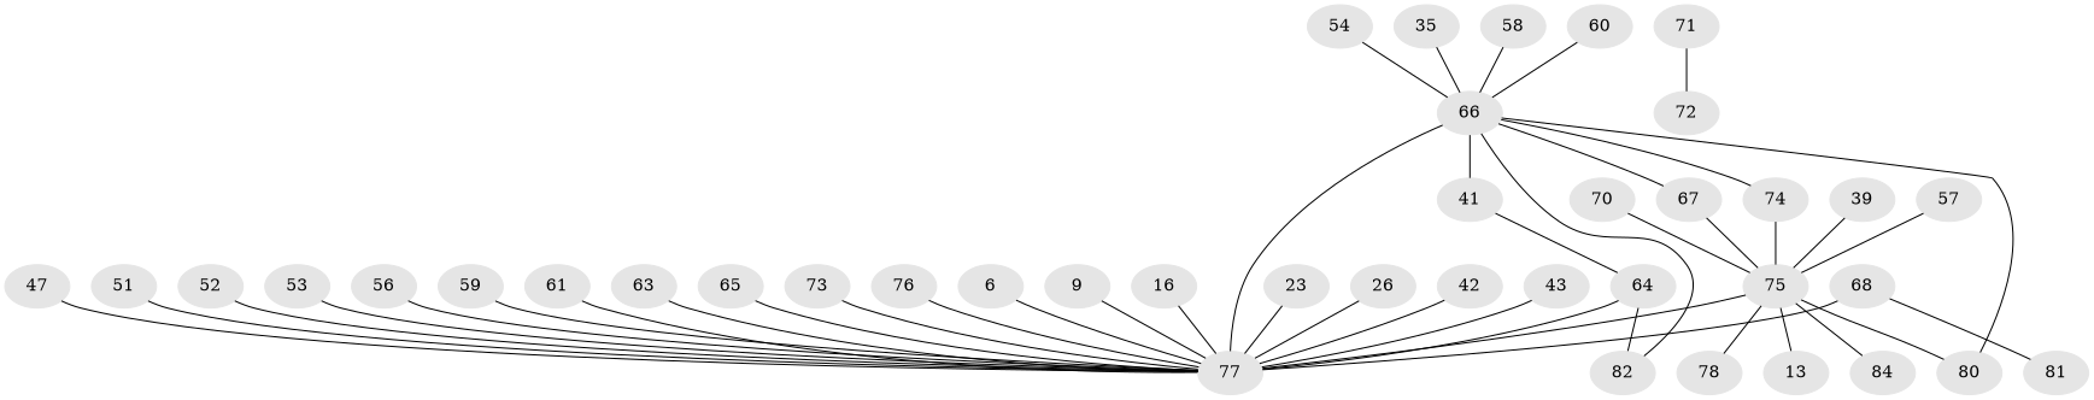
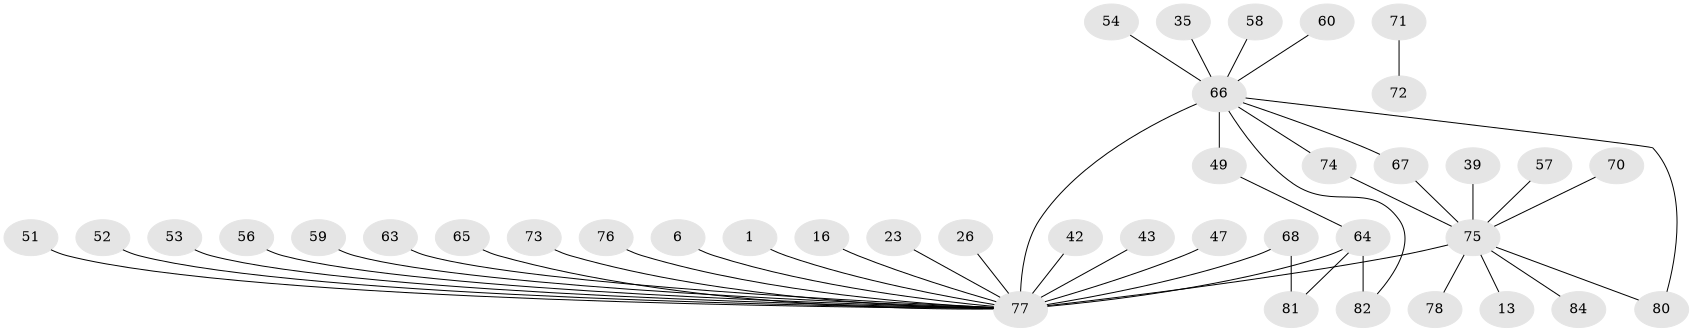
  graph {
    node [color=gray90 style=filled]
    77 [super="+4+35+40+15"]
    6
-   9
+   9 [label=1]
    16
    23
    26
    75 [super="+48+24"]
    80 [super="+5+62"]
    78
    n10 [label=13]
    84
    39
    42
    n14 [label=43]
    47
    64 [super="+13+25"]
    81 [super="+27+79"]
    82
-   49 [label=41]
+   49
    51
    52 [super="+29"]
    53
    54 [super="+43"]
    66 [super="+32+46"]
    67 [super="+37"]
    74 [super="+19"]
    n27 [label=35]
    56
    57
    58
    59
    60
-   61 [super="+36"]
    63
    65
    72 [super="+3+14+30+69"]
    68 [super="+50"]
    70
    71 [super="+34"]
    73
    76
    6 -- 77
    9 -- 77
    16 -- 77
    23 -- 77
    26 -- 77
    75 -- 77 [weight=7]
    75 -- 80
    75 -- 78
    75 -- n10
    75 -- 84
    39 -- 75
    42 -- 77
    n14 -- 77
    47 -- 77
    64 -- 77 [weight=3]
+   64 -- 81
    64 -- 82
    49 -- 64
    51 -- 77
    52 -- 77
    53 -- 77
    54 -- 66
    66 -- 77 [weight=4]
    66 -- 80
    66 -- 82
    66 -- 49 [weight=3]
    66 -- 67
    66 -- 74
    67 -- 75
    74 -- 75
    n27 -- 66
    56 -- 77
    57 -- 75
    58 -- 66
    59 -- 77
    60 -- 66
-   61 -- 77 [weight=2]
    63 -- 77
    65 -- 77
    68 -- 77 [weight=2]
    68 -- 81
    70 -- 75
    71 -- 72
    73 -- 77
    76 -- 77
  }
